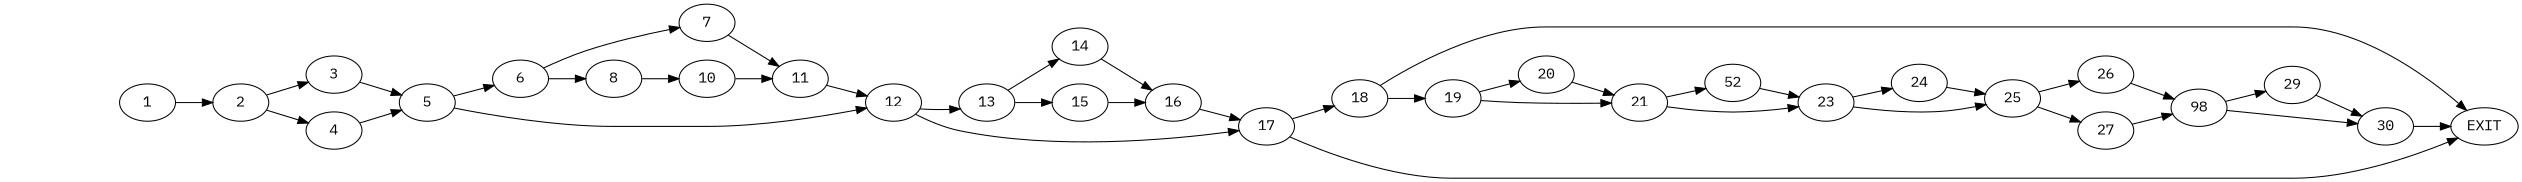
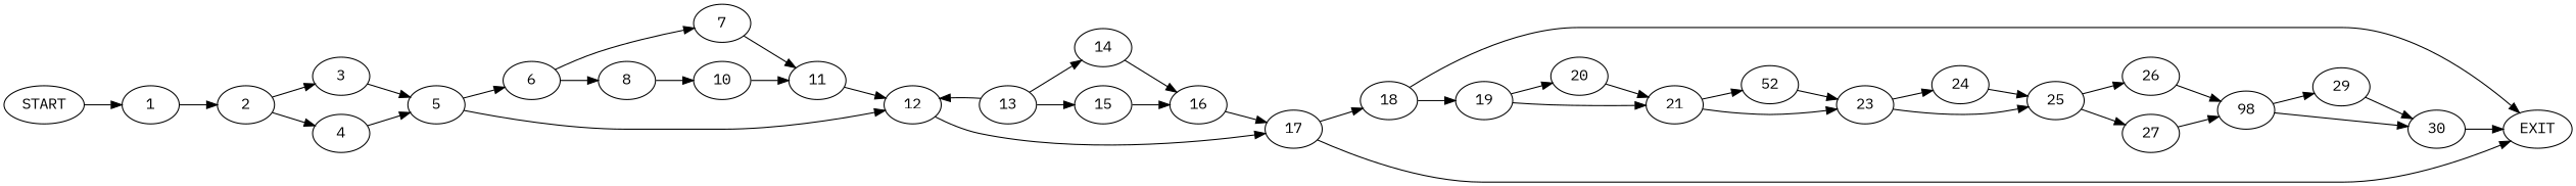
  digraph {
    fontname="IBM Plex Mono"
    rankdir=LR
    node [fontname="IBM Plex Mono"]
    edge [fontname="IBM Plex Mono"]
+   n1 [label=START]
    1
    2
    3
    4
    5
    6
    12
    7
    8
    13
    17
    11
    10
    14
    15
    18
    n18 [label=EXIT]
    16
    19
    20
    21
    n23 [label=52]
    23
    24
    25
    26
    27
    n29 [label=98]
    29
    30
+   n1 -> 1
    1 -> 2
    2 -> 3
    2 -> 4
    3 -> 5
    4 -> 5
    5 -> 6
    5 -> 12
    6 -> 7
    6 -> 8
-   12 -> 13
+   13 -> 12
    12 -> 17
    7 -> 11
    8 -> 10
    13 -> 14
    13 -> 15
    17 -> 18
    17 -> n18
    11 -> 12
    10 -> 11
    14 -> 16
    15 -> 16
    18 -> n18
    18 -> 19
    16 -> 17
    19 -> 20
    19 -> 21
    20 -> 21
    21 -> n23
    21 -> 23
    n23 -> 23
    23 -> 24
    23 -> 25
    24 -> 25
    25 -> 26
    25 -> 27
    26 -> n29
    27 -> n29
    n29 -> 29
    n29 -> 30
    29 -> 30
    30 -> n18
  }
